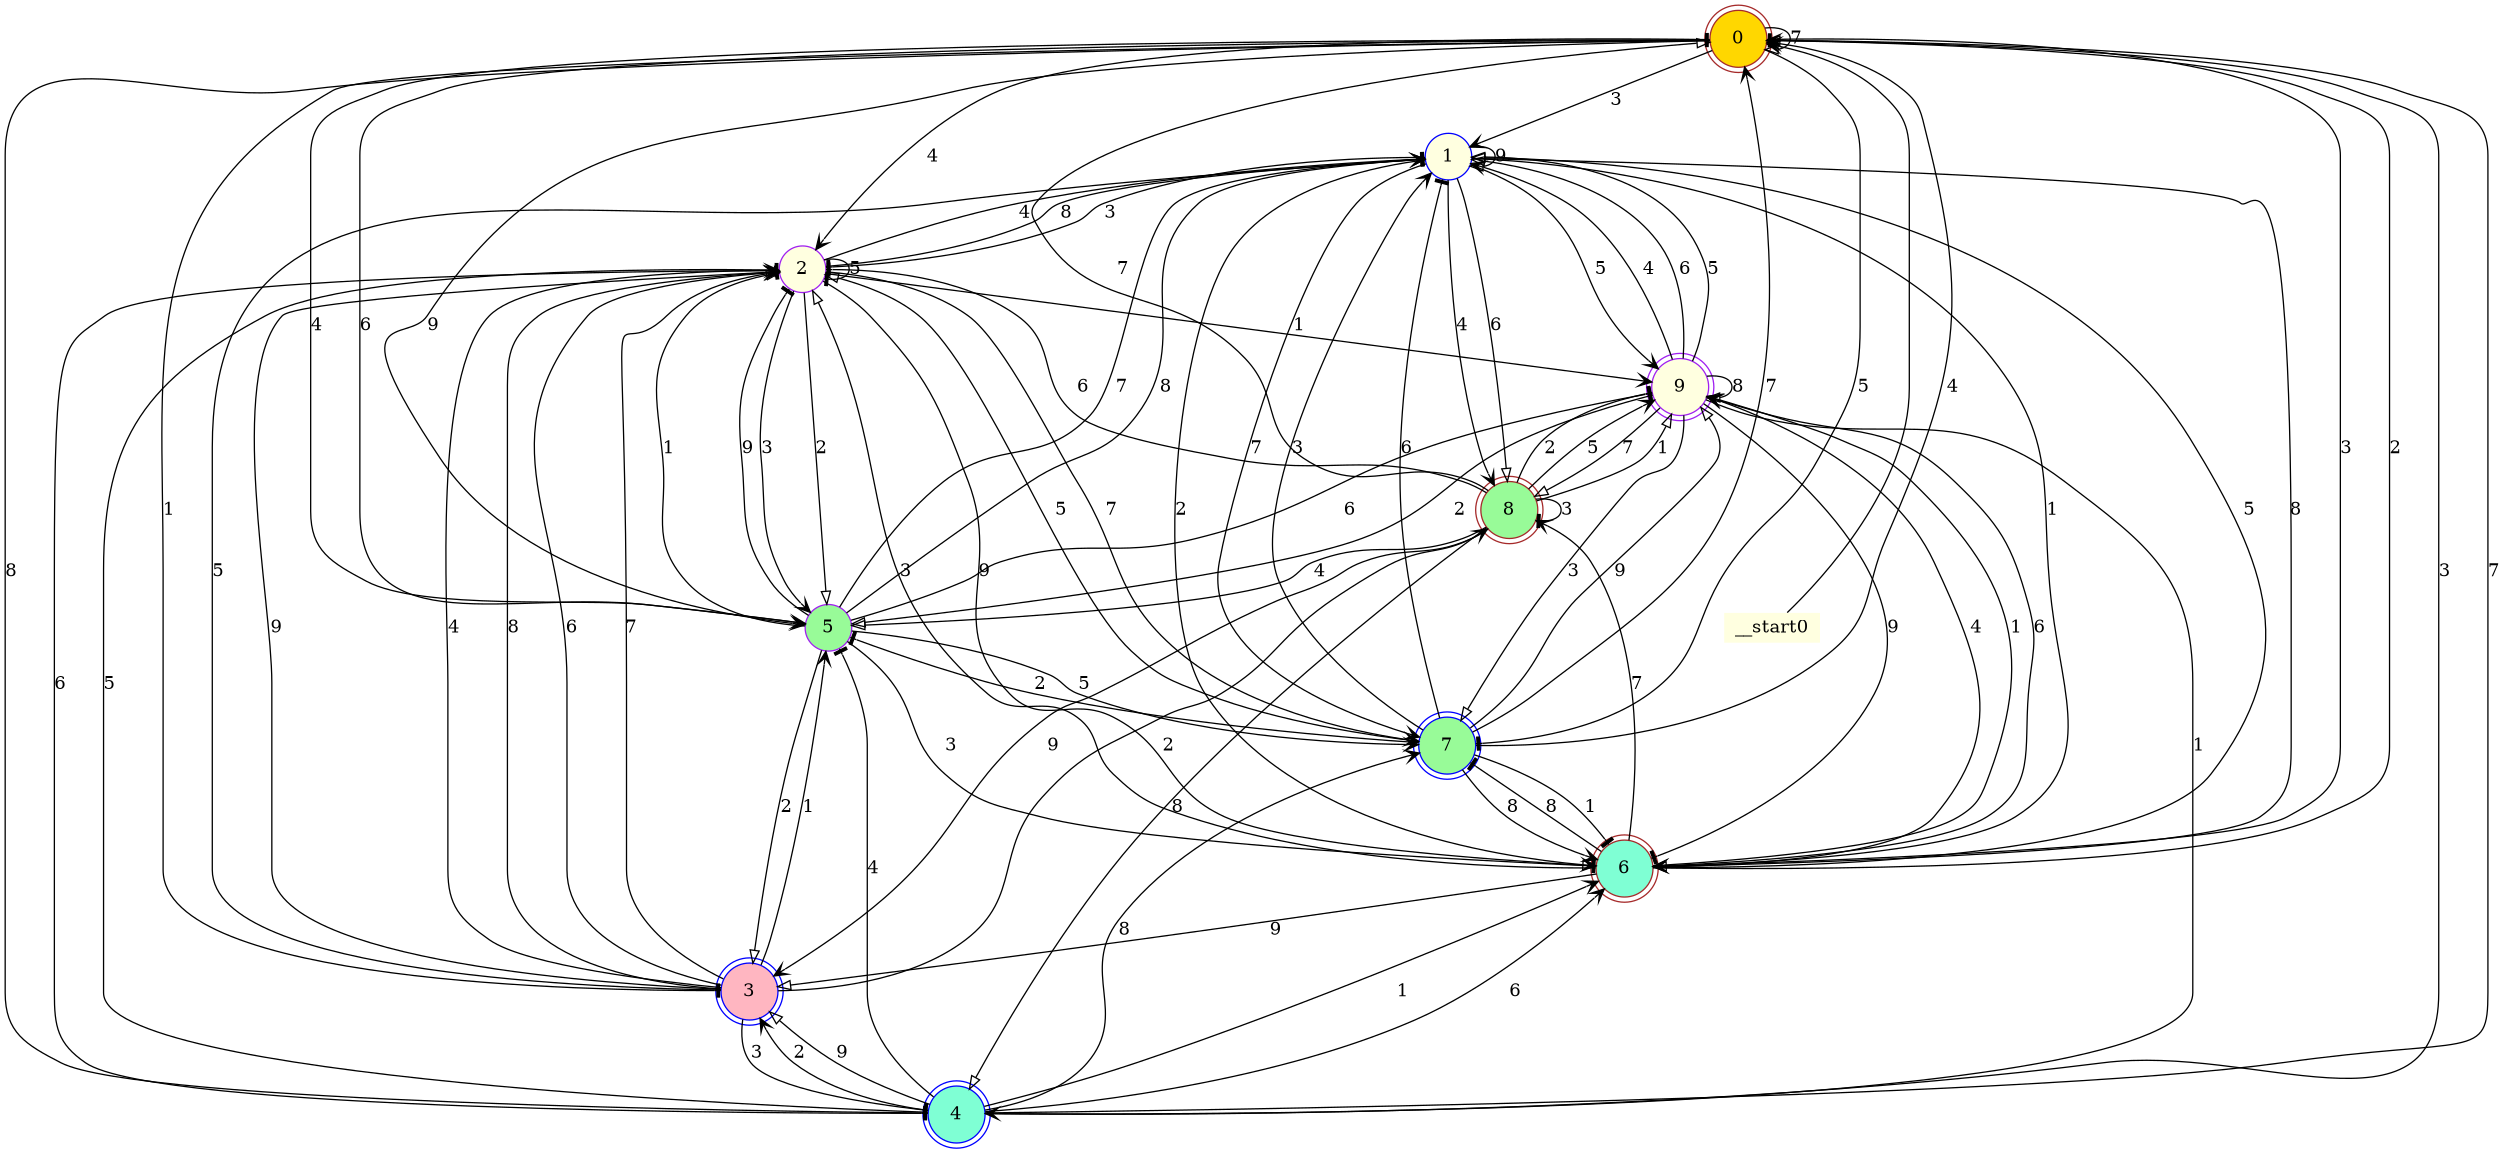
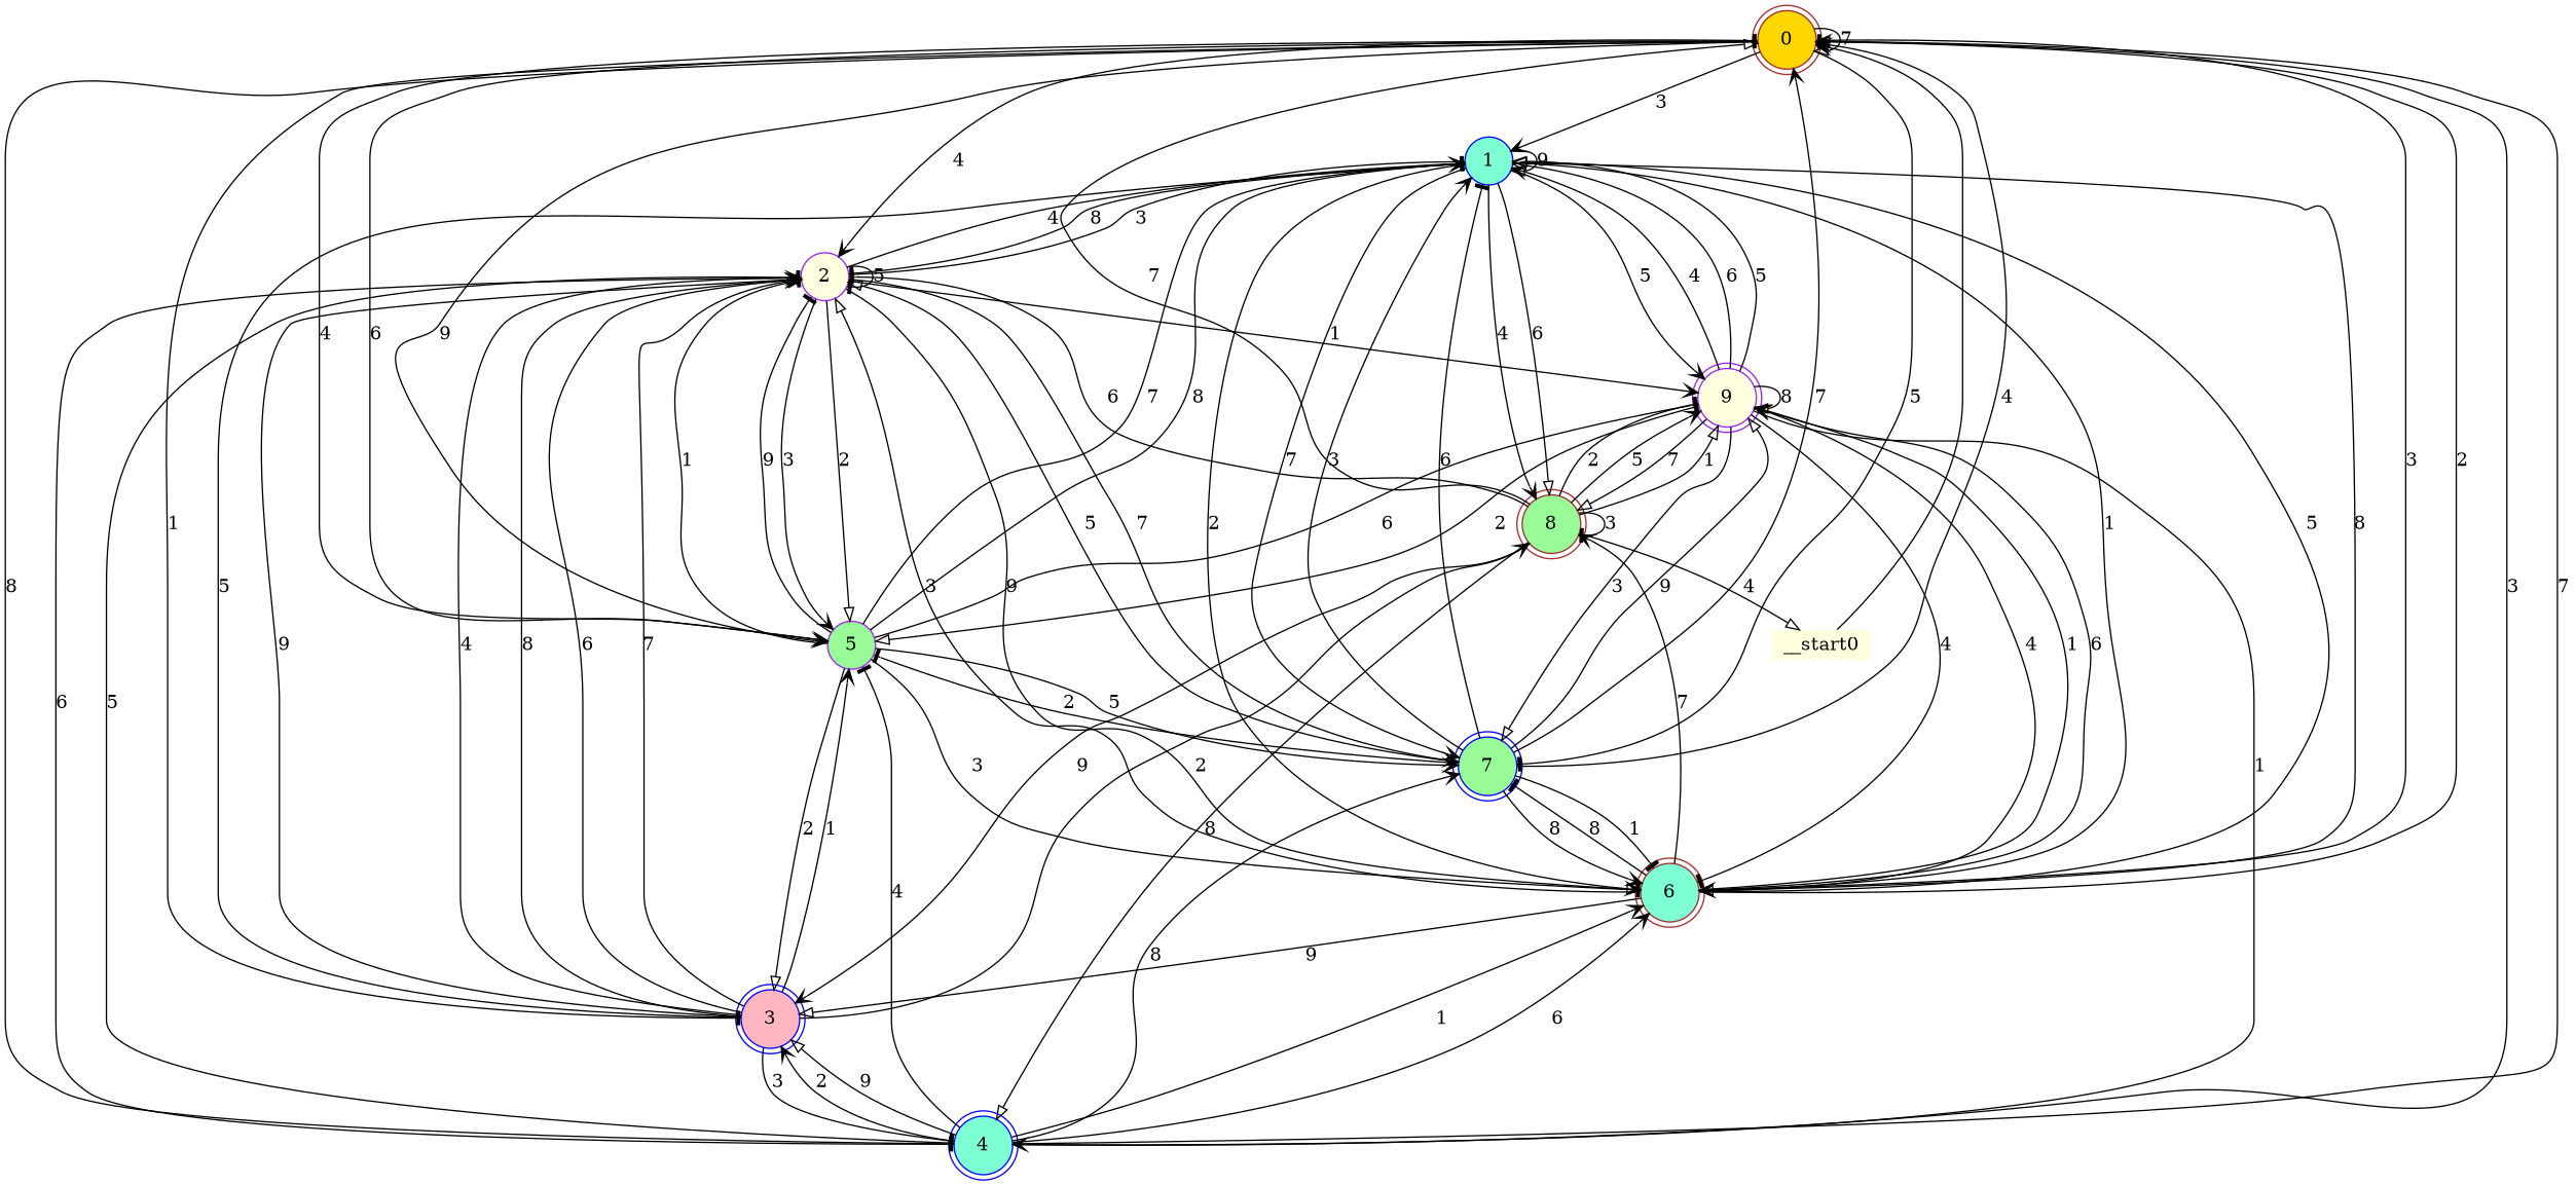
  digraph {
    node [color=brown fillcolor=aquamarine shape=doublecircle style=filled]
    edge [arrowhead=vee]
    n1 [fillcolor=gold label=0]
-   n2 [color=blue fillcolor=lightyellow label=1 shape=circle]
+   n2 [color=blue label=1 shape=circle]
    n3 [color=purple fillcolor=lightyellow label=2 shape=circle]
    n4 [color=blue fillcolor=lightpink label=3]
    n5 [color=blue label=4]
    n6 [color=purple fillcolor=palegreen label=5 shape=circle]
    n7 [label=6]
    n8 [color=blue fillcolor=palegreen label=7]
    n9 [fillcolor=palegreen label=8]
    n10 [color=purple fillcolor=lightyellow label=9]
    __start0 [fillcolor=lightyellow height=0 shape=none width=0]
    n1 -> n1 [arrowhead=onormal label=7]
    n1 -> n2 [label=3]
    n1 -> n3 [label=4]
    n1 -> n4 [arrowhead=tee label=1]
    n1 -> n5 [arrowhead=tee label=8]
    n1 -> n6 [label=6]
    n1 -> n6 [label=9]
    n1 -> n7 [label=3]
    n1 -> n8 [arrowhead=tee label=5]
    n2 -> n2 [arrowhead=onormal label=9]
    n2 -> n3 [arrowhead=tee label=3]
    n2 -> n7 [label=1]
    n2 -> n7 [arrowhead=onormal label=8]
    n2 -> n7 [label=2]
    n2 -> n8 [label=7]
    n2 -> n9 [label=4]
    n2 -> n9 [arrowhead=onormal label=6]
    n2 -> n10 [label=5]
    n3 -> n2 [arrowhead=tee label=4]
    n3 -> n2 [label=8]
    n3 -> n3 [arrowhead=tee label=5]
    n3 -> n5 [arrowhead=tee label=6]
    n3 -> n6 [label=3]
    n3 -> n6 [arrowhead=onormal label=2]
    n3 -> n7 [arrowhead=onormal label=9]
    n3 -> n8 [label=7]
    n3 -> n10 [label=1]
    n4 -> n2 [arrowhead=tee label=5]
    n4 -> n3 [label=4]
    n4 -> n3 [label=8]
    n4 -> n3 [label=6]
    n4 -> n3 [arrowhead=tee label=7]
    n4 -> n3 [label=9]
    n4 -> n5 [arrowhead=tee label=3]
    n4 -> n6 [label=1]
    n4 -> n9 [label=2]
    n5 -> n1 [arrowhead=tee label=3]
    n5 -> n1 [label=7]
    n5 -> n3 [arrowhead=tee label=5]
    n5 -> n4 [label=2]
    n5 -> n4 [arrowhead=onormal label=9]
    n5 -> n6 [arrowhead=tee label=4]
    n5 -> n7 [label=1]
    n5 -> n7 [label=6]
    n5 -> n8 [label=8]
    n6 -> n1 [arrowhead=tee label=4]
    n6 -> n2 [label=8]
    n6 -> n2 [arrowhead=tee label=7]
    n6 -> n3 [arrowhead=onormal label=1]
    n6 -> n3 [arrowhead=tee label=9]
    n6 -> n4 [arrowhead=onormal label=2]
    n6 -> n7 [arrowhead=tee label=3]
    n6 -> n8 [label=5]
    n6 -> n10 [arrowhead=tee label=6]
    n7 -> n1 [arrowhead=onormal label=2]
    n7 -> n2 [arrowhead=onormal label=5]
    n7 -> n3 [arrowhead=onormal label=3]
    n7 -> n4 [arrowhead=onormal label=9]
    n7 -> n8 [arrowhead=tee label=8]
    n7 -> n9 [label=7]
    n7 -> n10 [label=4]
    n7 -> n10 [label=1]
    n7 -> n10 [label=6]
    n8 -> n1 [label=4]
    n8 -> n1 [label=7]
    n8 -> n2 [label=3]
    n8 -> n2 [arrowhead=tee label=6]
    n8 -> n3 [arrowhead=onormal label=5]
    n8 -> n6 [arrowhead=tee label=2]
    n8 -> n7 [arrowhead=tee label=1]
    n8 -> n7 [label=8]
    n8 -> n10 [arrowhead=onormal label=9]
    n9 -> n1 [arrowhead=onormal label=7]
    n9 -> n3 [arrowhead=tee label=6]
    n9 -> n4 [label=9]
    n9 -> n5 [arrowhead=onormal label=8]
-   n9 -> n6 [arrowhead=onormal label=4]
+   n9 -> __start0 [arrowhead=onormal label=4]
    n9 -> n9 [arrowhead=tee label=3]
    n9 -> n10 [arrowhead=onormal label=1]
    n9 -> n10 [arrowhead=tee label=2]
    n9 -> n10 [label=5]
    n10 -> n2 [label=4]
    n10 -> n2 [arrowhead=onormal label=6]
    n10 -> n2 [arrowhead=onormal label=5]
    n10 -> n5 [label=1]
    n10 -> n6 [arrowhead=onormal label=2]
-   n10 -> n7 [arrowhead=tee label=9]
+   n10 -> n7 [arrowhead=tee label=4]
    n10 -> n8 [arrowhead=onormal label=3]
    n10 -> n9 [arrowhead=onormal label=7]
    n10 -> n10 [arrowhead=onormal label=8]
    __start0 -> n1
  }
